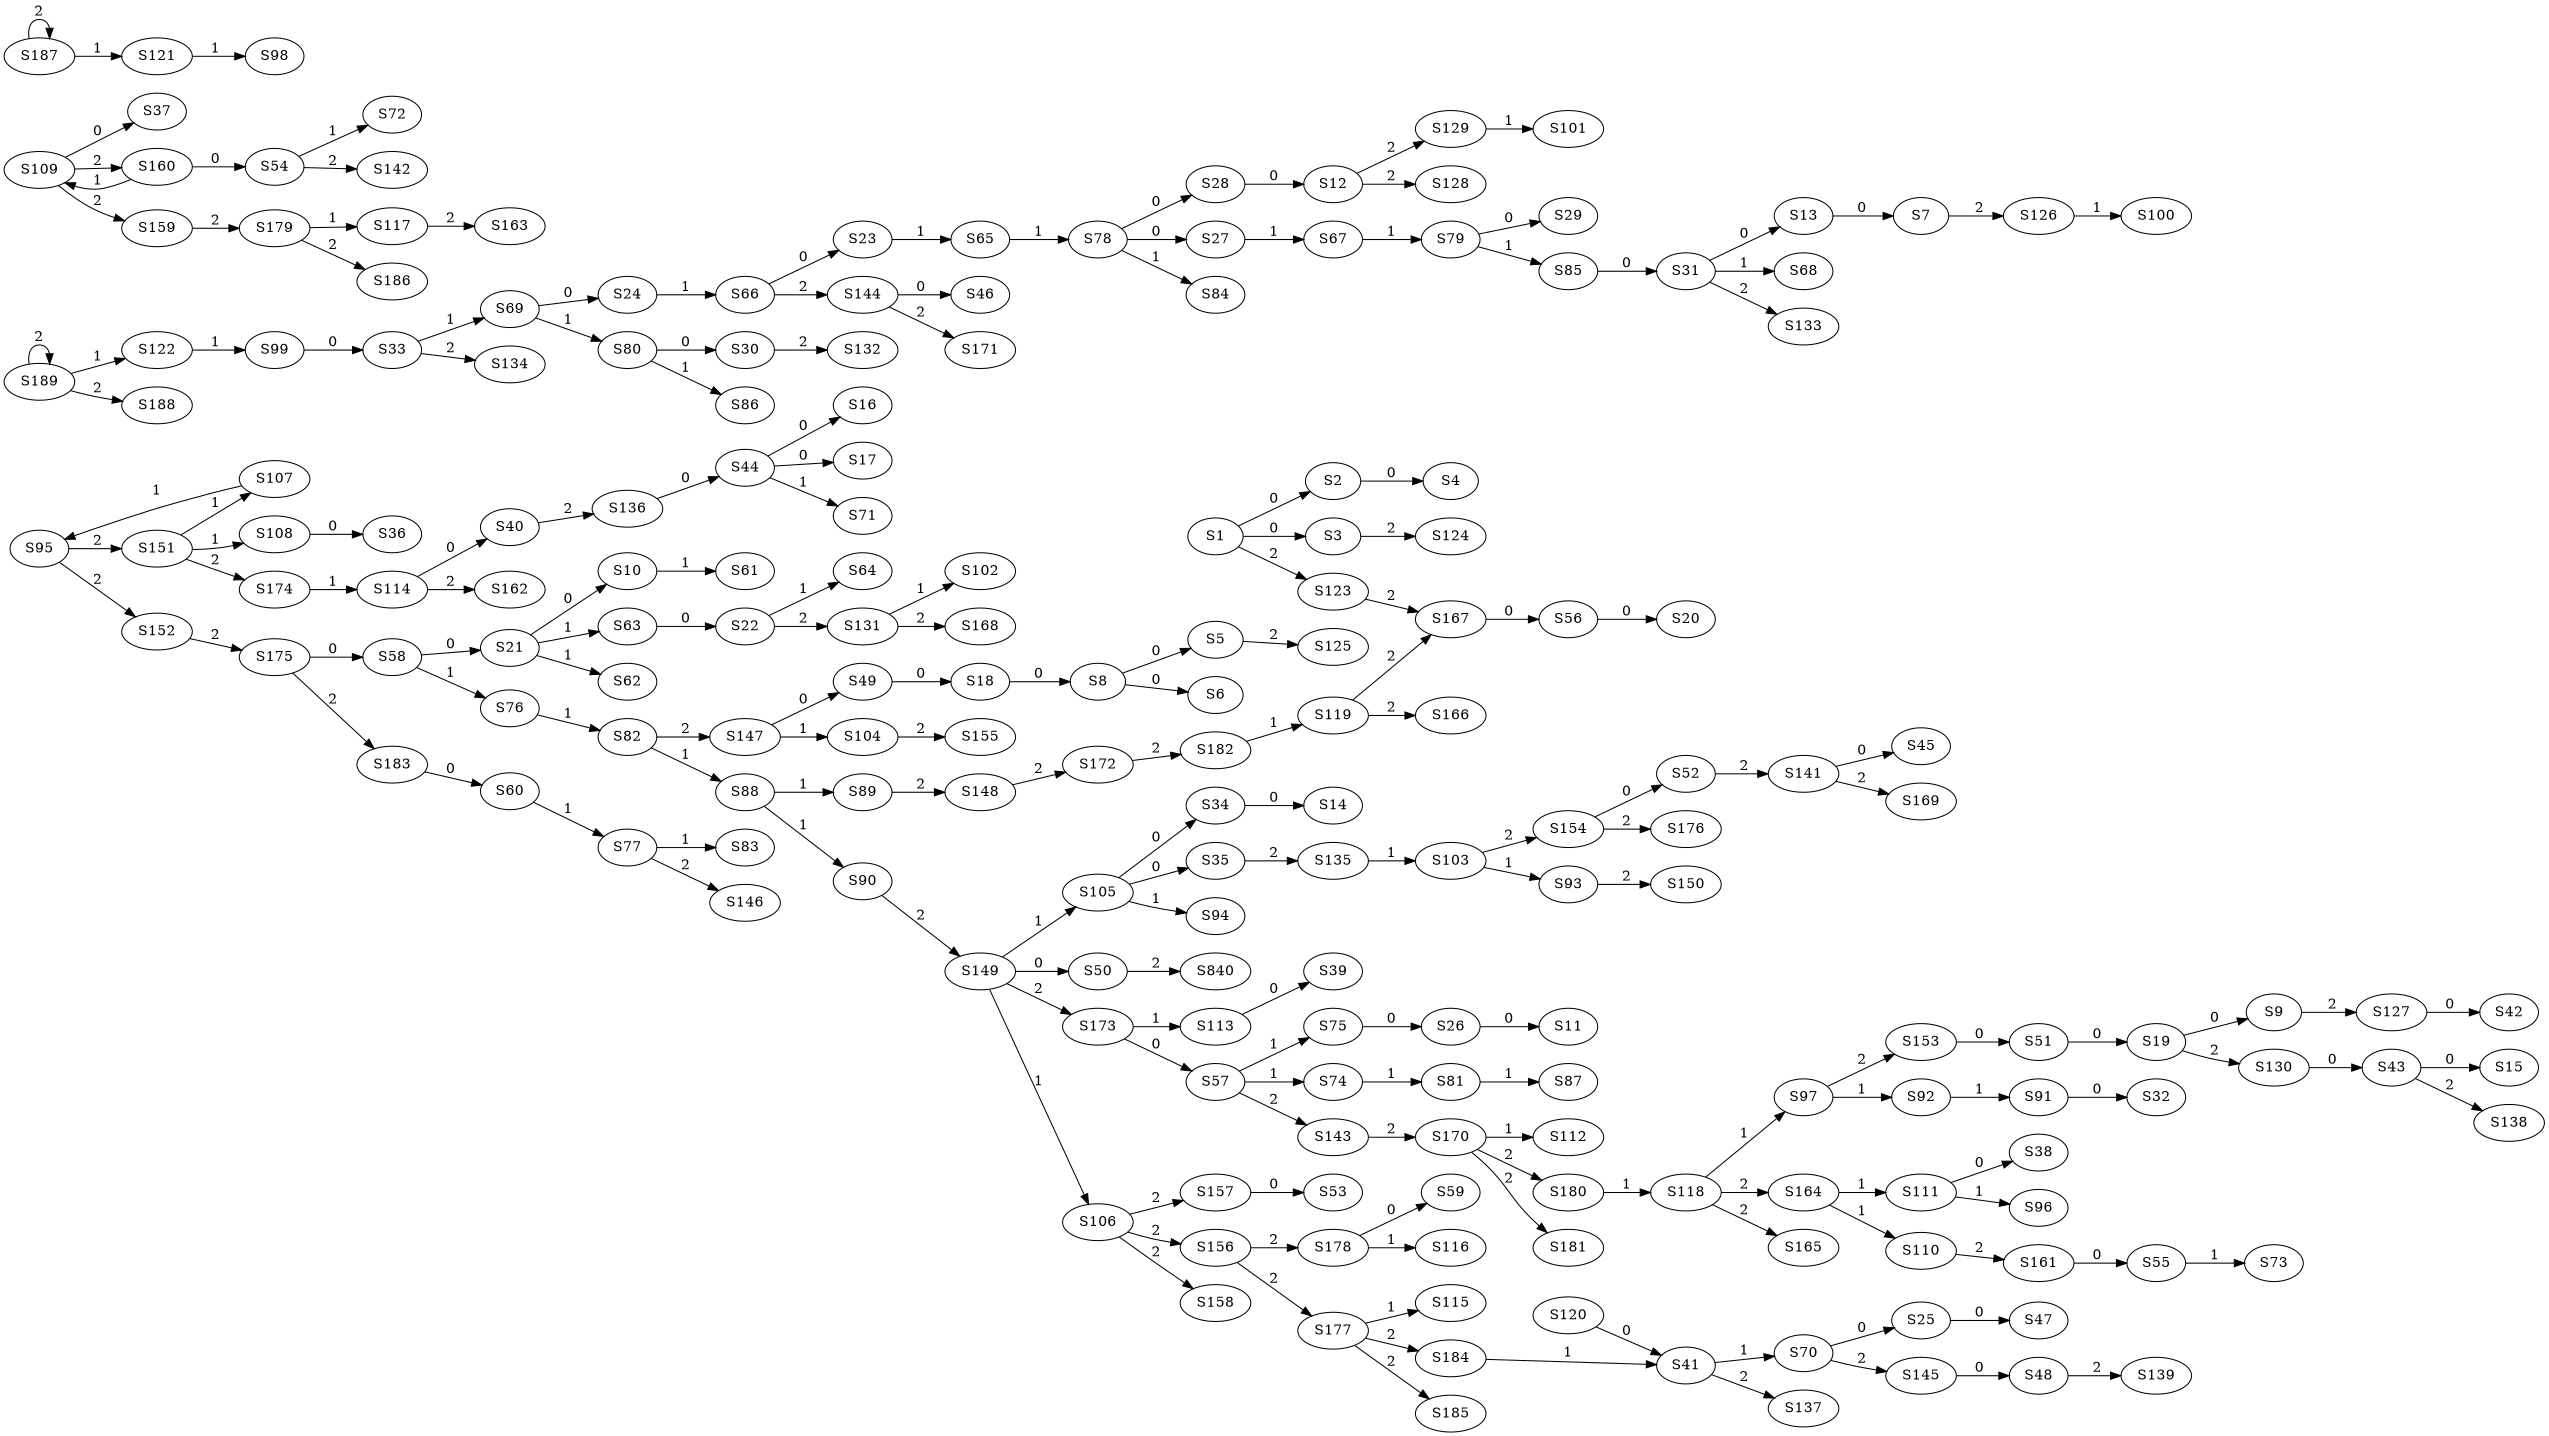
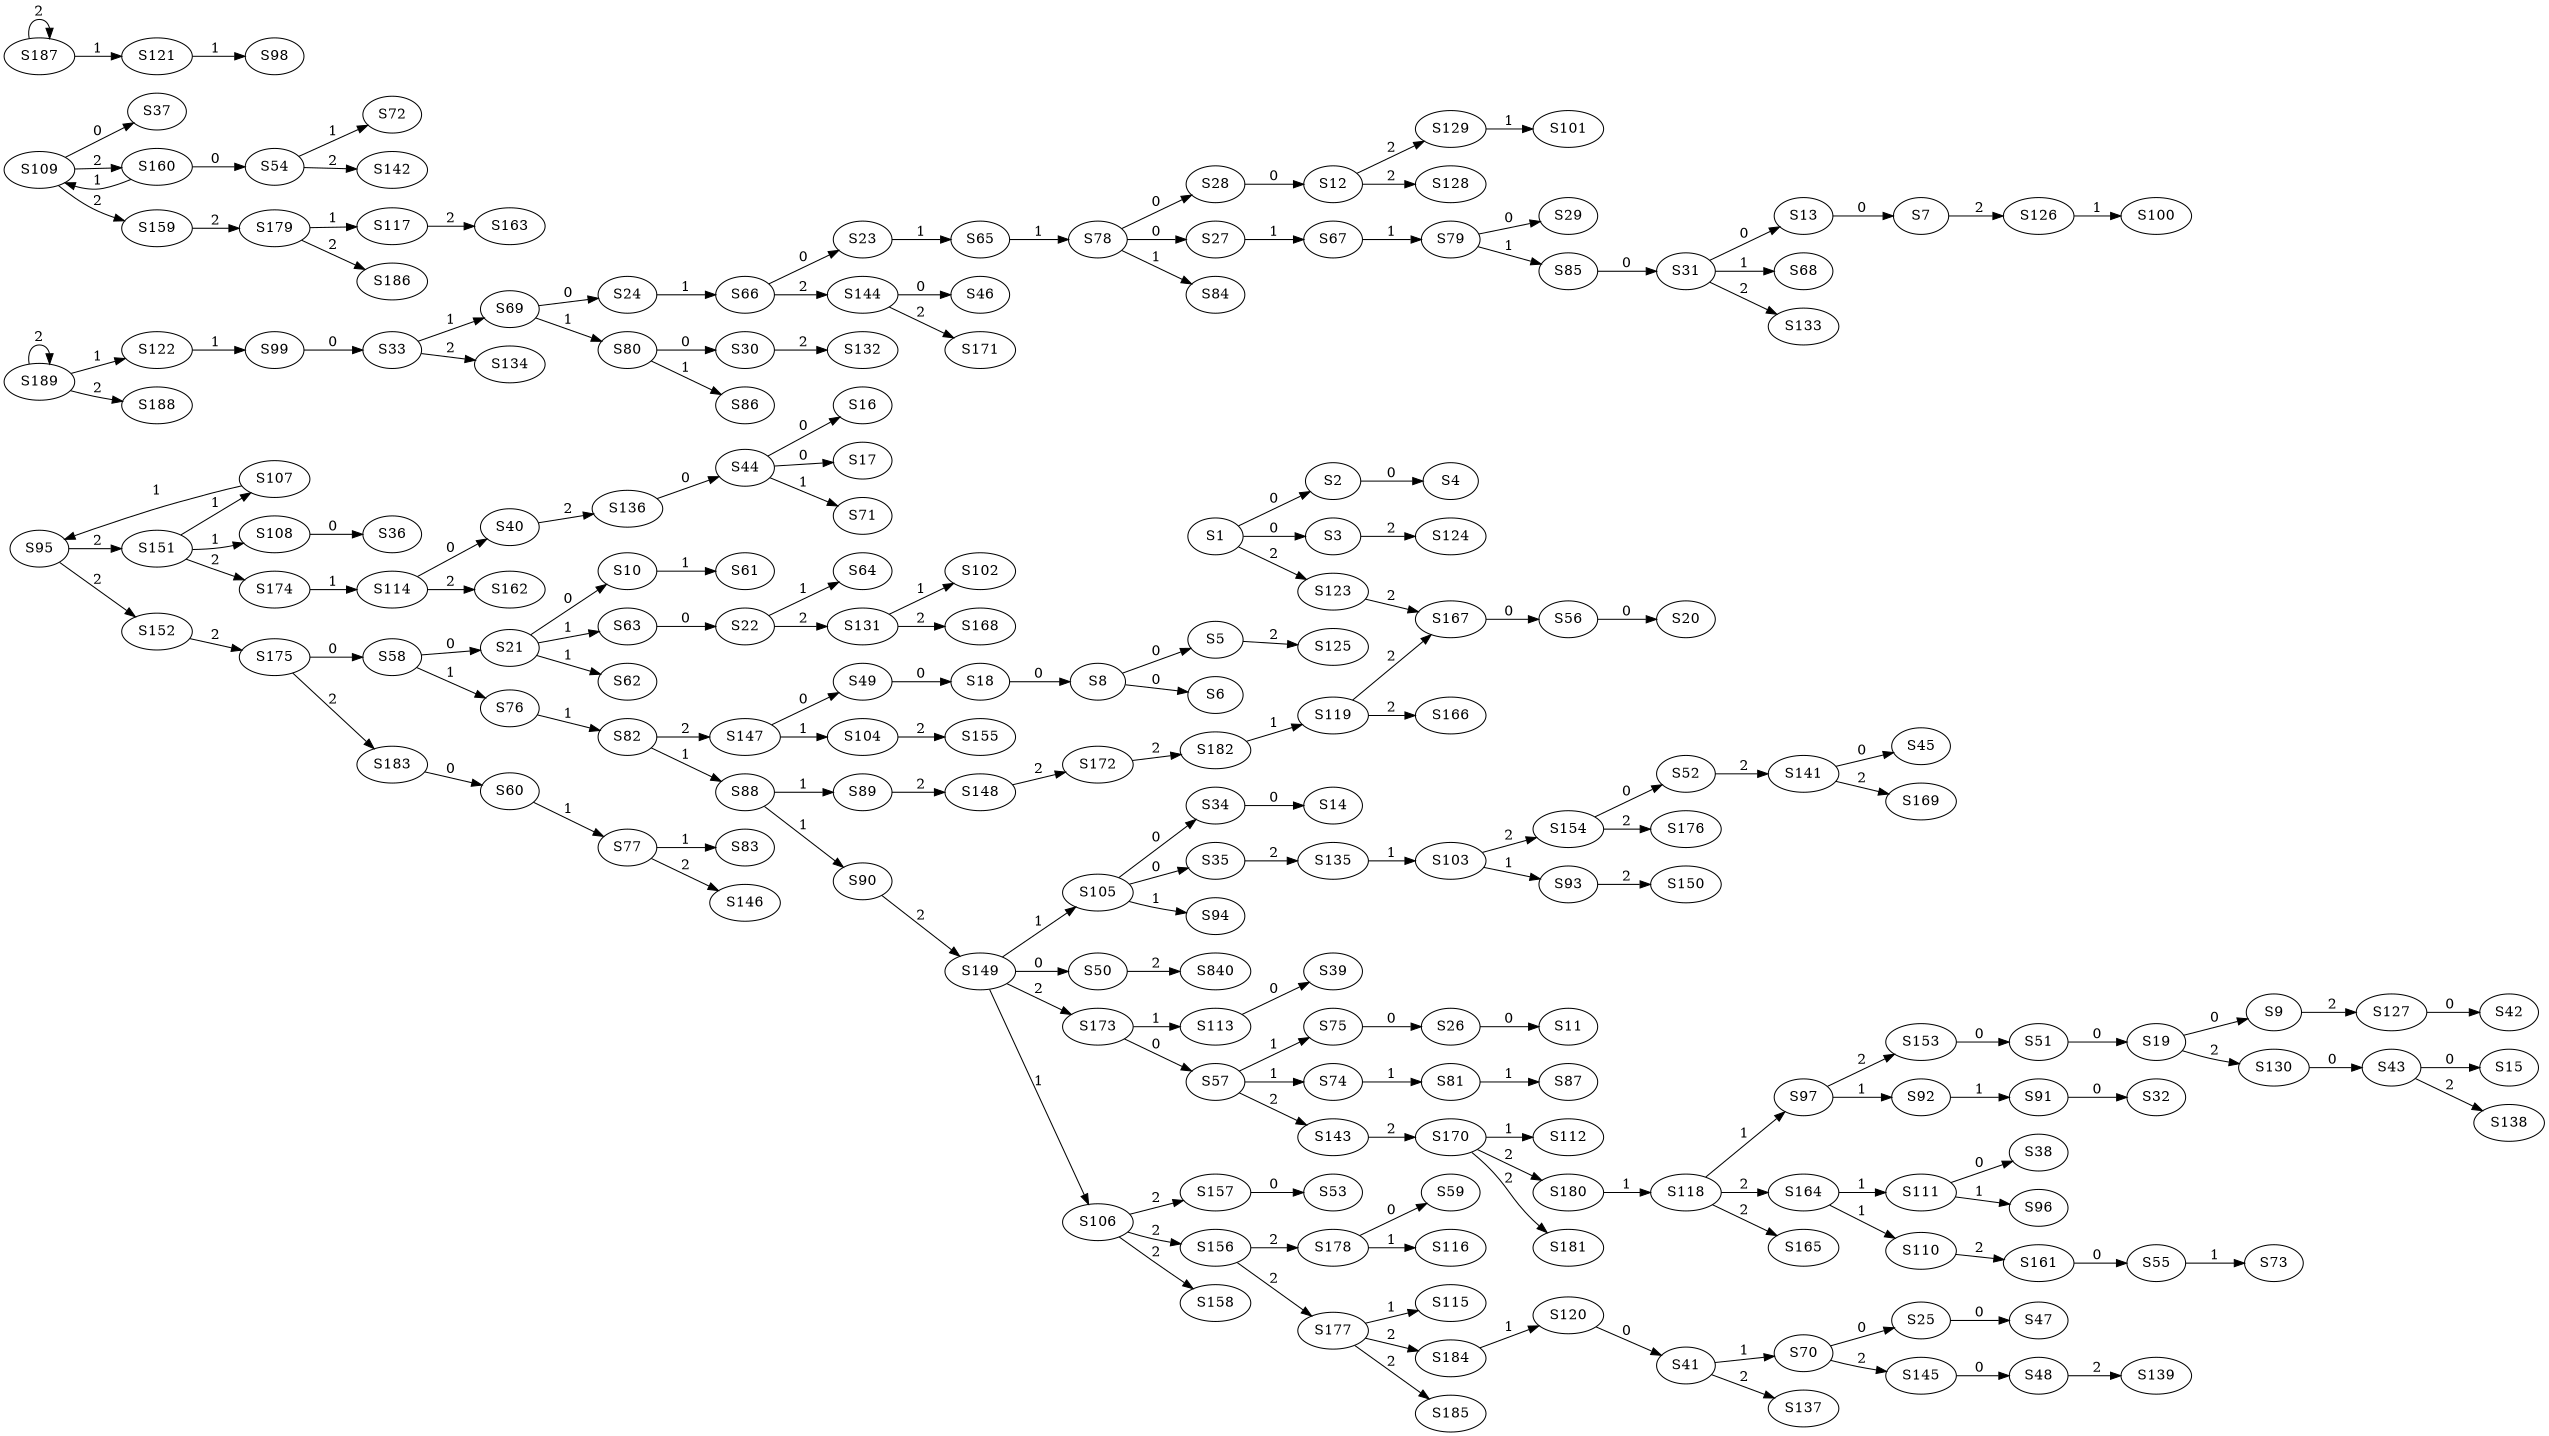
  strict digraph {
    rankdir=LR
    S1
    S2
    S3
    S123
    S4
    S124
    S167
    S8
    S5
    S6
    S125
    S13
    S7
    S126
    S100
    S18
    S19
    S9
    S130
    S127
    S43
    S42
    S21
    S10
    S63
    S62
    S61
    S22
    S26
    S11
    S28
    S12
    S129
    S128
    S101
    S31
    S68
    S133
    S34
    S14
    S15
    S138
    S44
    S16
    S17
    S71
    S49
    S51
    S56
    S20
    S58
    S76
    S82
    S64
    S131
    S102
    S168
    S66
    S23
    S144
    S65
    S46
    S171
    S78
    S69
    S24
    S80
    S30
    S86
    S70
    S25
    S145
    S47
    S48
    S75
    S27
    S84
    S67
    S79
    S29
    S85
    S132
    S91
    S32
    S99
    S33
    S134
    S105
    S35
    S94
    S135
    S103
    S108
    S36
    S109
    S37
    S160
    S159
    S54
    S179
    S111
    S38
    S96
    S113
    S39
    S114
    S40
    S162
    S136
    S120
    S41
    S137
    S141
    S45
    S169
    S139
    S147
    S104
    S155
    S149
    S50
    S173
    S106
    n124 [label=S840]
    S57
    S157
    S156
    S158
    S153
    S154
    S52
    S176
    S53
    S72
    S142
    S161
    S55
    S73
    S74
    S143
    S81
    S170
    S175
    S183
    S60
    S178
    S59
    S116
    S77
    S83
    S146
    S87
    S88
    S89
    S90
    S148
    S172
    S92
    S97
    S93
    S150
    S107
    S95
    S151
    S152
    S174
    S118
    S164
    S165
    S110
    S121
    S98
    S122
    S177
    S112
    S180
    S181
    S115
    S184
    S185
    S117
    S186
    S163
    S182
    S119
    S166
    S187
    S189
    S188
    S1 -> S2 [label=0]
    S1 -> S3 [label=0]
    S1 -> S123 [label=2]
    S2 -> S4 [label=0]
    S3 -> S124 [label=2]
    S123 -> S167 [label=2]
    S167 -> S56 [label=0]
    S8 -> S5 [label=0]
    S8 -> S6 [label=0]
    S5 -> S125 [label=2]
    S13 -> S7 [label=0]
    S7 -> S126 [label=2]
    S126 -> S100 [label=1]
    S18 -> S8 [label=0]
    S19 -> S9 [label=0]
    S19 -> S130 [label=2]
    S9 -> S127 [label=2]
    S130 -> S43 [label=0]
    S127 -> S42 [label=0]
    S43 -> S15 [label=0]
    S43 -> S138 [label=2]
    S21 -> S10 [label=0]
    S21 -> S63 [label=1]
    S21 -> S62 [label=1]
    S10 -> S61 [label=1]
    S63 -> S22 [label=0]
    S22 -> S64 [label=1]
    S22 -> S131 [label=2]
    S26 -> S11 [label=0]
    S28 -> S12 [label=0]
    S12 -> S129 [label=2]
    S12 -> S128 [label=2]
    S129 -> S101 [label=1]
    S31 -> S13 [label=0]
    S31 -> S68 [label=1]
    S31 -> S133 [label=2]
    S34 -> S14 [label=0]
    S44 -> S16 [label=0]
    S44 -> S17 [label=0]
    S44 -> S71 [label=1]
    S49 -> S18 [label=0]
    S51 -> S19 [label=0]
    S56 -> S20 [label=0]
    S58 -> S21 [label=0]
    S58 -> S76 [label=1]
    S76 -> S82 [label=1]
    S82 -> S147 [label=2]
    S82 -> S88 [label=1]
    S131 -> S102 [label=1]
    S131 -> S168 [label=2]
    S66 -> S23 [label=0]
    S66 -> S144 [label=2]
    S23 -> S65 [label=1]
    S144 -> S46 [label=0]
    S144 -> S171 [label=2]
    S65 -> S78 [label=1]
    S78 -> S28 [label=0]
    S78 -> S27 [label=0]
    S78 -> S84 [label=1]
    S69 -> S24 [label=0]
    S69 -> S80 [label=1]
    S24 -> S66 [label=1]
    S80 -> S30 [label=0]
    S80 -> S86 [label=1]
    S30 -> S132 [label=2]
    S70 -> S25 [label=0]
    S70 -> S145 [label=2]
    S25 -> S47 [label=0]
    S145 -> S48 [label=0]
    S48 -> S139 [label=2]
    S75 -> S26 [label=0]
    S27 -> S67 [label=1]
    S67 -> S79 [label=1]
    S79 -> S29 [label=0]
    S79 -> S85 [label=1]
    S85 -> S31 [label=0]
    S91 -> S32 [label=0]
    S99 -> S33 [label=0]
    S33 -> S69 [label=1]
    S33 -> S134 [label=2]
    S105 -> S34 [label=0]
    S105 -> S35 [label=0]
    S105 -> S94 [label=1]
    S35 -> S135 [label=2]
    S135 -> S103 [label=1]
    S103 -> S154 [label=2]
    S103 -> S93 [label=1]
    S108 -> S36 [label=0]
    S109 -> S37 [label=0]
    S109 -> S160 [label=2]
    S109 -> S159 [label=2]
    S160 -> S109 [label=1]
    S160 -> S54 [label=0]
    S159 -> S179 [label=2]
    S54 -> S72 [label=1]
    S54 -> S142 [label=2]
    S179 -> S117 [label=1]
    S179 -> S186 [label=2]
    S111 -> S38 [label=0]
    S111 -> S96 [label=1]
    S113 -> S39 [label=0]
    S114 -> S40 [label=0]
    S114 -> S162 [label=2]
    S40 -> S136 [label=2]
    S136 -> S44 [label=0]
    S120 -> S41 [label=0]
    S41 -> S70 [label=1]
    S41 -> S137 [label=2]
    S141 -> S45 [label=0]
    S141 -> S169 [label=2]
    S147 -> S49 [label=0]
    S147 -> S104 [label=1]
    S104 -> S155 [label=2]
    S149 -> S105 [label=1]
    S149 -> S50 [label=0]
    S149 -> S173 [label=2]
    S149 -> S106 [label=1]
    S50 -> n124 [label=2]
    S173 -> S113 [label=1]
    S173 -> S57 [label=0]
    S106 -> S157 [label=2]
    S106 -> S156 [label=2]
    S106 -> S158 [label=2]
    S57 -> S75 [label=1]
    S57 -> S74 [label=1]
    S57 -> S143 [label=2]
    S157 -> S53 [label=0]
    S156 -> S178 [label=2]
    S156 -> S177 [label=2]
    S153 -> S51 [label=0]
    S154 -> S52 [label=0]
    S154 -> S176 [label=2]
    S52 -> S141 [label=2]
    S161 -> S55 [label=0]
    S55 -> S73 [label=1]
    S74 -> S81 [label=1]
    S143 -> S170 [label=2]
    S81 -> S87 [label=1]
    S170 -> S112 [label=1]
    S170 -> S180 [label=2]
    S170 -> S181 [label=2]
    S175 -> S58 [label=0]
    S175 -> S183 [label=2]
    S183 -> S60 [label=0]
    S60 -> S77 [label=1]
    S178 -> S59 [label=0]
    S178 -> S116 [label=1]
    S77 -> S83 [label=1]
    S77 -> S146 [label=2]
    S88 -> S89 [label=1]
    S88 -> S90 [label=1]
    S89 -> S148 [label=2]
    S90 -> S149 [label=2]
    S148 -> S172 [label=2]
    S172 -> S182 [label=2]
    S92 -> S91 [label=1]
    S97 -> S153 [label=2]
    S97 -> S92 [label=1]
    S93 -> S150 [label=2]
    S107 -> S95 [label=1]
    S95 -> S151 [label=2]
    S95 -> S152 [label=2]
    S151 -> S108 [label=1]
    S151 -> S107 [label=1]
    S151 -> S174 [label=2]
    S152 -> S175 [label=2]
    S174 -> S114 [label=1]
    S118 -> S97 [label=1]
    S118 -> S164 [label=2]
    S118 -> S165 [label=2]
    S164 -> S111 [label=1]
    S164 -> S110 [label=1]
    S110 -> S161 [label=2]
    S121 -> S98 [label=1]
    S122 -> S99 [label=1]
    S177 -> S115 [label=1]
    S177 -> S184 [label=2]
    S177 -> S185 [label=2]
    S180 -> S118 [label=1]
-   S184 -> S41 [label=1]
+   S184 -> S120 [label=1]
    S117 -> S163 [label=2]
    S182 -> S119 [label=1]
    S119 -> S167 [label=2]
    S119 -> S166 [label=2]
    S187 -> S121 [label=1]
    S187 -> S187 [label=2]
    S189 -> S122 [label=1]
    S189 -> S189 [label=2]
    S189 -> S188 [label=2]
  }
